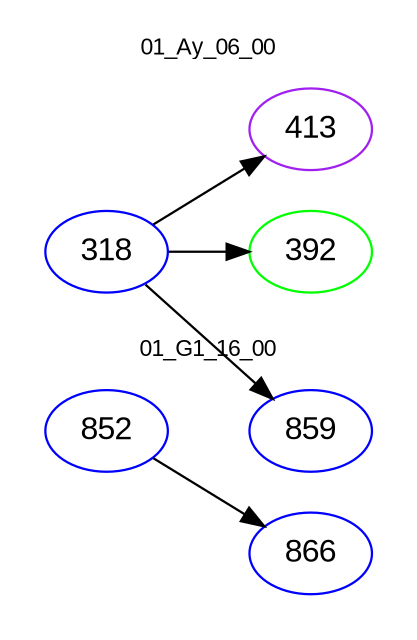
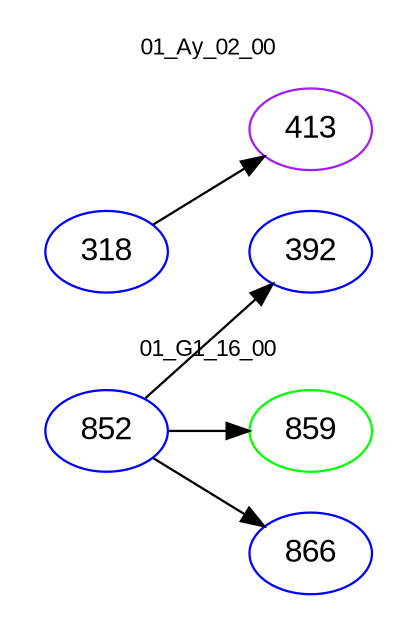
  digraph {
    fontname="Liberation Sans"
    rankdir=LR
    node [color=blue fontname="Liberation Sans"]
    edge [color=black fontname="Liberation Sans"]
    n1 [label=318]
-   n2 [color=green label=392]
+   n2 [label=392]
    n3 [color=purple label=413]
    n4 [label=852]
    n5 [label=866]
-   n6 [label=859]
+   n6 [color=green label=859]
    subgraph cluster_1 {
      color=white
      fontsize=10
-     label="01_Ay_06_00"
+     label="01_Ay_02_00"
      n1
      n2
      n3
    }
    subgraph cluster_2 {
      color=white
      fontsize=10
      label="01_G1_16_00"
      n4
      n5
      n6
    }
-   n1 -> n2
+   n4 -> n2
    n1 -> n3
    n4 -> n5
-   n1 -> n6
+   n4 -> n6
  }
